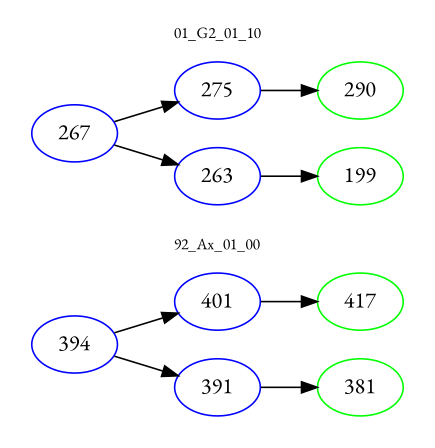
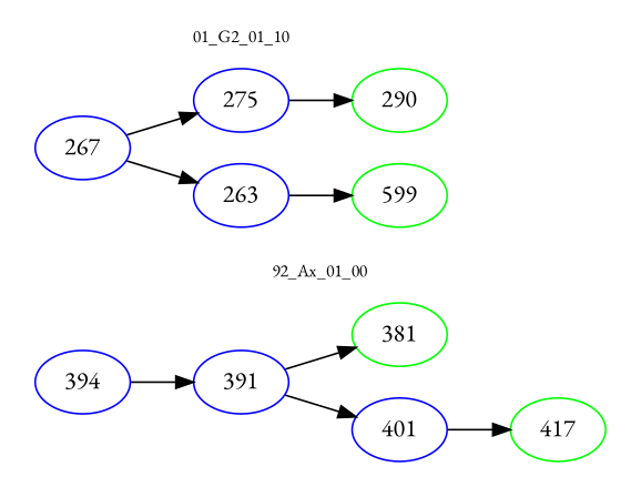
  digraph {
    fontname="EB Garamond"
    rankdir=LR
    node [color=blue fontname="EB Garamond"]
    edge [color=black fontname="EB Garamond"]
    n1 [label=394]
    n2 [label=391]
    n3 [label=401]
    n4 [color=green label=381]
    n5 [color=green label=417]
    n6 [label=267]
    n7 [label=263]
    n8 [label=275]
-   n9 [color=green label=199]
+   n9 [color=green label=599]
    n10 [color=green label=290]
    subgraph cluster_1 {
      color=white
      fontsize=10
      label="92_Ax_01_00"
      n1
      n2
      n3
      n4
      n5
    }
    subgraph cluster_2 {
      color=white
      fontsize=10
      label="01_G2_01_10"
      n6
      n7
      n8
      n9
      n10
    }
    n1 -> n2
-   n1 -> n3
+   n2 -> n3
    n2 -> n4
    n3 -> n5
    n6 -> n7
    n6 -> n8
    n7 -> n9
    n8 -> n10
  }
